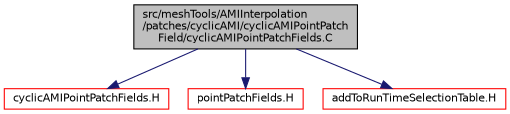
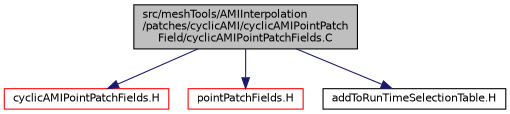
  digraph {
    node [color=black fontname=Helvetica fontsize=10 shape=record]
    edge [color=midnightblue fontname=Helvetica fontsize=10 labelfontname=Helvetica labelfontsize=10 style=solid]
    n1 [fillcolor=grey75 fontcolor=black height=0.2 label="src/meshTools/AMIInterpolation\l/patches/cyclicAMI/cyclicAMIPointPatch\lField/cyclicAMIPointPatchFields.C" style=filled width=0.4]
    n2 [color=red height=0.2 label="cyclicAMIPointPatchFields.H" width=0.4]
    n3 [color=red height=0.2 label="pointPatchFields.H" width=0.4]
-   n4 [color=red height=0.2 label="addToRunTimeSelectionTable.H" width=0.4]
+   n4 [height=0.2 label="addToRunTimeSelectionTable.H" width=0.4]
    n1 -> n2
    n1 -> n3
    n1 -> n4
  }
